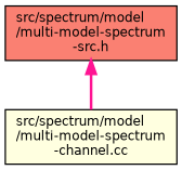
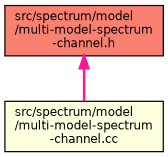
  digraph {
    node [color=black fontname=Helvetica fontsize=10 shape=record style=filled]
-   n1 [fillcolor=salmon fontcolor=black height=0.2 label="src/spectrum/model\l/multi-model-spectrum\l-src.h" width=0.4]
+   n1 [fillcolor=salmon fontcolor=black height=0.2 label="src/spectrum/model\l/multi-model-spectrum\l-channel.h" width=0.4]
    n2 [fillcolor=lightyellow height=0.2 label="src/spectrum/model\l/multi-model-spectrum\l-channel.cc" width=0.4]
    n1 -> n2 [color=deeppink dir=back fontname=Helvetica fontsize=10 labelfontname=Helvetica labelfontsize=10 style=bold]
  }
